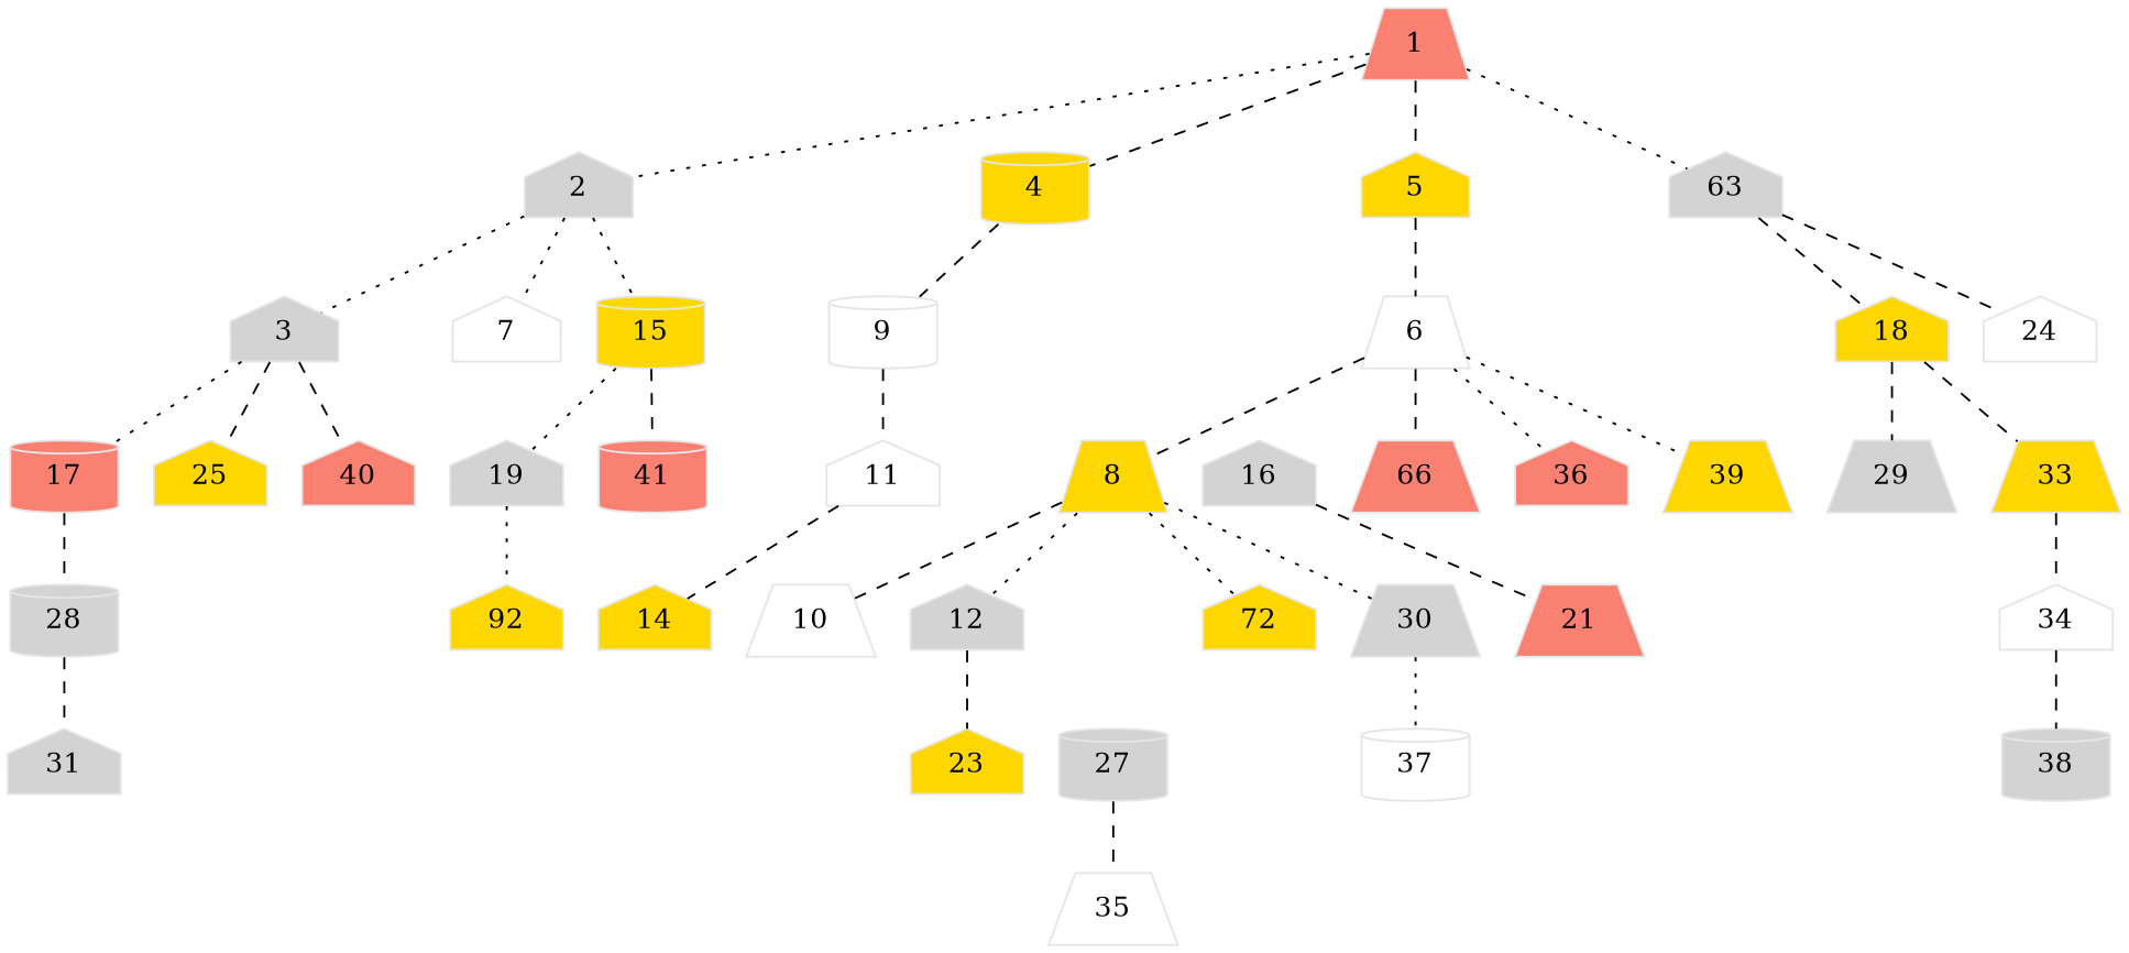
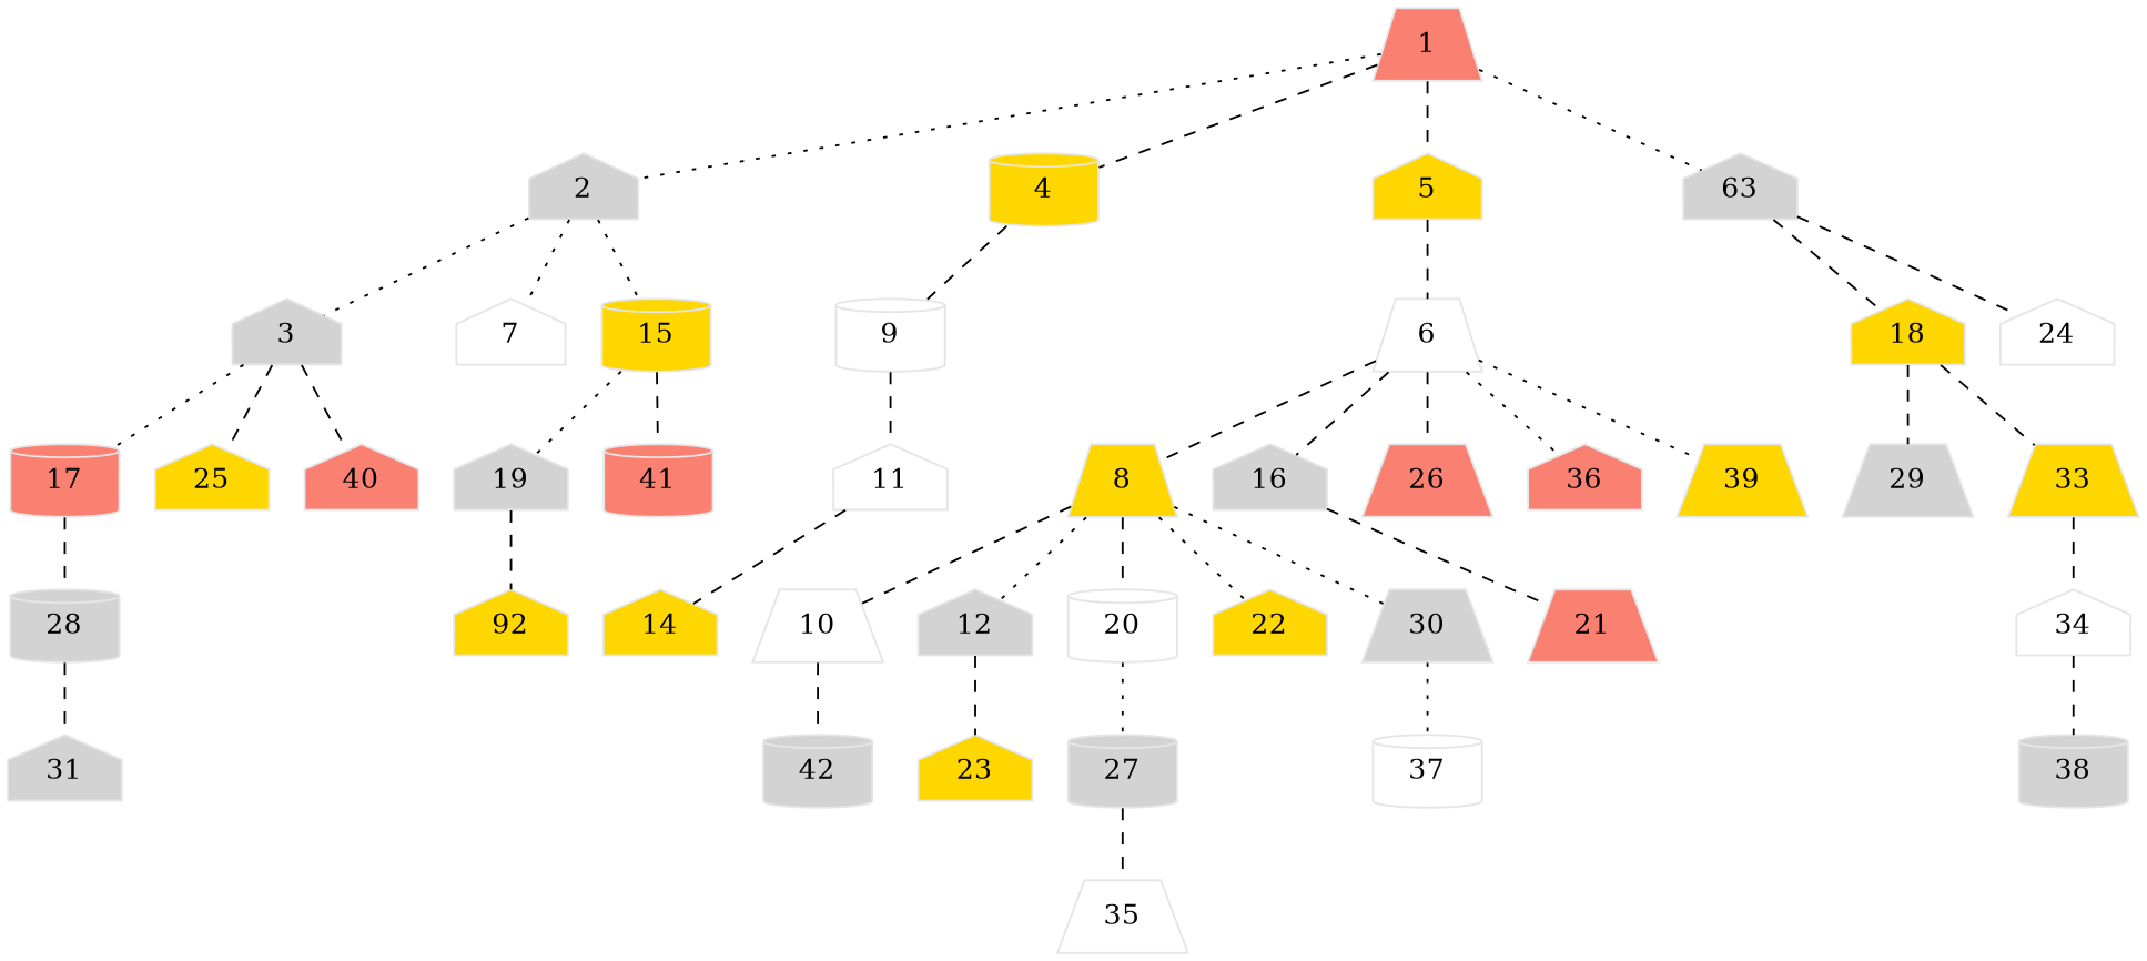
  graph {
    node [color=gray90 fillcolor=lightgrey shape=house style=filled]
    edge [style=dashed weight=1.0]
    1 [fillcolor=salmon shape=trapezium]
    2
    4 [fillcolor=gold shape=cylinder]
    5 [fillcolor=gold]
    n5 [label=63]
    3
    7 [fillcolor=white]
    15 [fillcolor=gold shape=cylinder]
    9 [fillcolor=white shape=cylinder]
    6 [fillcolor=white shape=trapezium]
    18 [fillcolor=gold]
    24 [fillcolor=white]
    17 [fillcolor=salmon shape=cylinder]
    25 [fillcolor=gold]
    40 [fillcolor=salmon]
    19
    41 [fillcolor=salmon shape=cylinder]
    28 [shape=cylinder]
    11 [fillcolor=white]
    8 [fillcolor=gold shape=trapezium]
    16
-   26 [fillcolor=salmon shape=trapezium label=66]
+   26 [fillcolor=salmon shape=trapezium]
    36 [fillcolor=salmon]
    39 [fillcolor=gold shape=trapezium]
    10 [fillcolor=white shape=trapezium]
    12
-   22 [fillcolor=gold label=72]
+   20 [fillcolor=white shape=cylinder]
+   22 [fillcolor=gold]
    30 [shape=trapezium]
    21 [fillcolor=salmon shape=trapezium]
+   42 [shape=cylinder]
    23 [fillcolor=gold]
    27 [shape=cylinder]
    37 [fillcolor=white shape=cylinder]
    14 [fillcolor=gold]
    29 [shape=trapezium]
    33 [fillcolor=gold shape=trapezium]
    n38 [fillcolor=gold label=92]
    31
    34 [fillcolor=white]
    35 [fillcolor=white shape=trapezium]
    38 [shape=cylinder]
    1 -- 2 [style=dotted]
    1 -- 4
    1 -- 5
    1 -- n5 [style=dotted weight=2.0]
    2 -- 3 [style=dotted]
    2 -- 7 [style=dotted]
    2 -- 15 [style=dotted]
    4 -- 9
    5 -- 6 [weight=5.0]
    n5 -- 18
    n5 -- 24
    3 -- 17 [style=dotted]
    3 -- 25
    3 -- 40
    15 -- 19 [style=dotted]
    15 -- 41
    9 -- 11 [weight=3.0]
    6 -- 8
+   6 -- 16
    6 -- 26
    6 -- 36 [style=dotted]
    6 -- 39 [style=dotted]
    18 -- 29 [weight=2.0]
    18 -- 33
    17 -- 28 [weight=2.0]
-   19 -- n38 [style=dotted weight=2.0]
+   19 -- n38 [weight=2.0]
    28 -- 31
    11 -- 14
    8 -- 10
    8 -- 12 [style=dotted]
+   8 -- 20
    8 -- 22 [style=dotted]
    8 -- 30 [style=dotted]
    16 -- 21 [weight=2.0]
+   10 -- 42
    12 -- 23 [weight=4.0]
+   20 -- 27 [style=dotted]
    30 -- 37 [style=dotted]
    27 -- 35
    33 -- 34
    34 -- 38
  }
